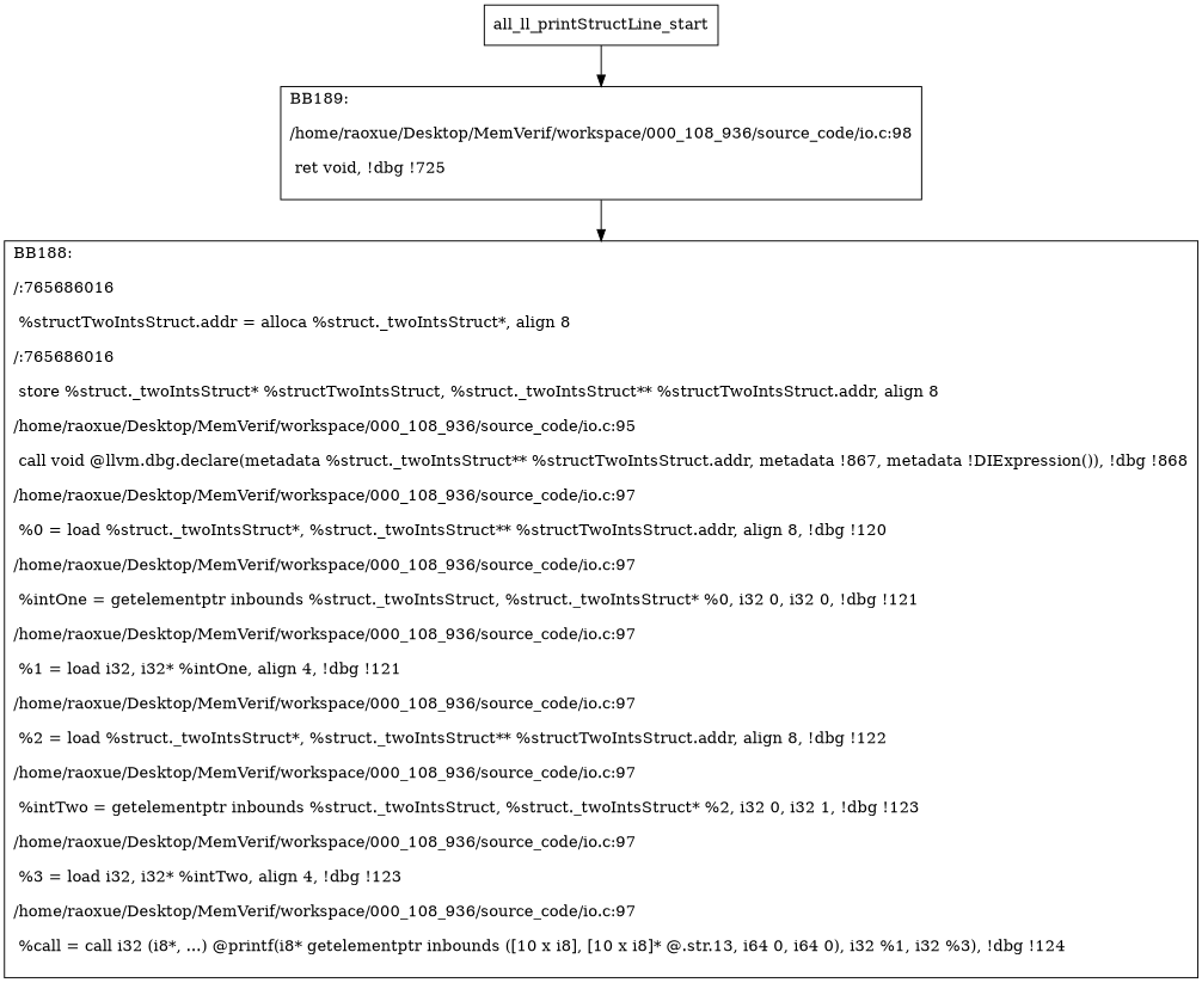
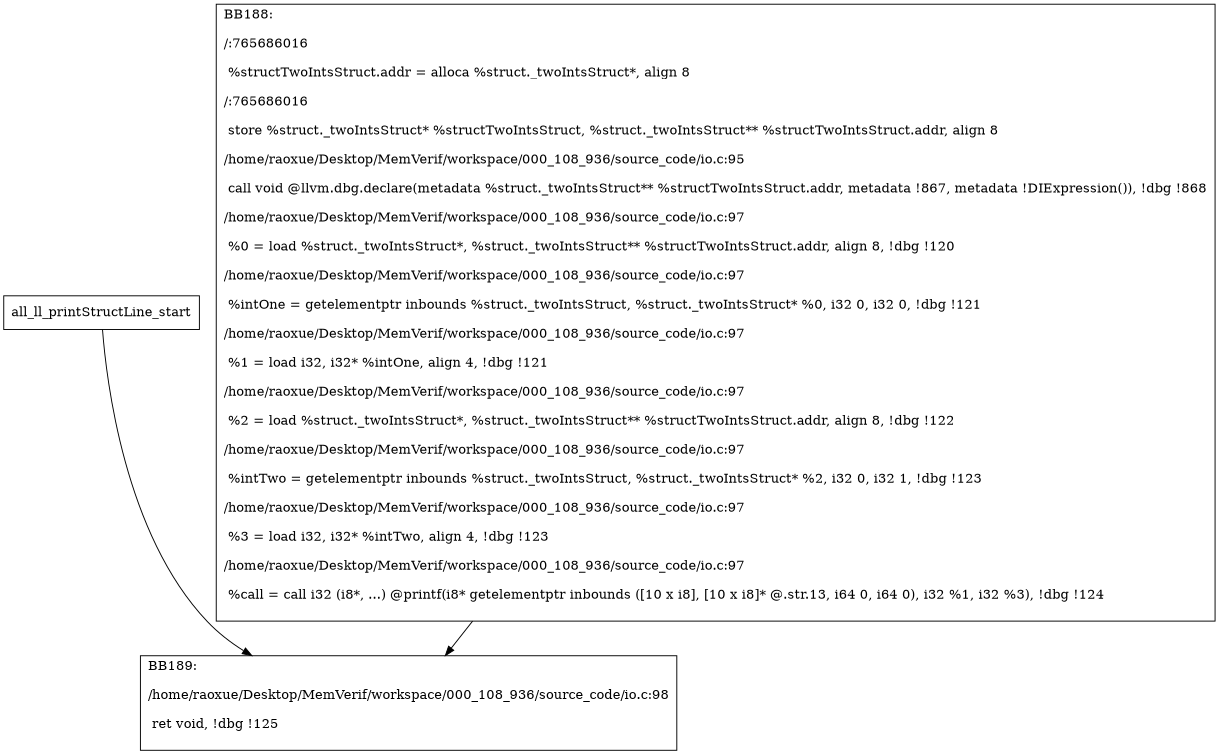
  digraph {
    node [shape=record]
    n1 [label="{all_ll_printStructLine_start}"]
-   n2 [label="{BB189:\l\l/home/raoxue/Desktop/MemVerif/workspace/000_108_936/source_code/io.c:98\l\n  ret void, !dbg !725\l\n}"]
+   n2 [label="{BB189:\l\l/home/raoxue/Desktop/MemVerif/workspace/000_108_936/source_code/io.c:98\l\n  ret void, !dbg !125\l\n}"]
    n3 [label="{BB188:\l\l/:765686016\l\n  %structTwoIntsStruct.addr = alloca %struct._twoIntsStruct*, align 8\l\n/:765686016\l\n  store %struct._twoIntsStruct* %structTwoIntsStruct, %struct._twoIntsStruct** %structTwoIntsStruct.addr, align 8\l\n/home/raoxue/Desktop/MemVerif/workspace/000_108_936/source_code/io.c:95\l\n  call void @llvm.dbg.declare(metadata %struct._twoIntsStruct** %structTwoIntsStruct.addr, metadata !867, metadata !DIExpression()), !dbg !868\l\n/home/raoxue/Desktop/MemVerif/workspace/000_108_936/source_code/io.c:97\l\n  %0 = load %struct._twoIntsStruct*, %struct._twoIntsStruct** %structTwoIntsStruct.addr, align 8, !dbg !120\l\n/home/raoxue/Desktop/MemVerif/workspace/000_108_936/source_code/io.c:97\l\n  %intOne = getelementptr inbounds %struct._twoIntsStruct, %struct._twoIntsStruct* %0, i32 0, i32 0, !dbg !121\l\n/home/raoxue/Desktop/MemVerif/workspace/000_108_936/source_code/io.c:97\l\n  %1 = load i32, i32* %intOne, align 4, !dbg !121\l\n/home/raoxue/Desktop/MemVerif/workspace/000_108_936/source_code/io.c:97\l\n  %2 = load %struct._twoIntsStruct*, %struct._twoIntsStruct** %structTwoIntsStruct.addr, align 8, !dbg !122\l\n/home/raoxue/Desktop/MemVerif/workspace/000_108_936/source_code/io.c:97\l\n  %intTwo = getelementptr inbounds %struct._twoIntsStruct, %struct._twoIntsStruct* %2, i32 0, i32 1, !dbg !123\l\n/home/raoxue/Desktop/MemVerif/workspace/000_108_936/source_code/io.c:97\l\n  %3 = load i32, i32* %intTwo, align 4, !dbg !123\l\n/home/raoxue/Desktop/MemVerif/workspace/000_108_936/source_code/io.c:97\l\n  %call = call i32 (i8*, ...) @printf(i8* getelementptr inbounds ([10 x i8], [10 x i8]* @.str.13, i64 0, i64 0), i32 %1, i32 %3), !dbg !124\l\n}"]
    n1 -> n2
-   n2 -> n3
+   n3 -> n2
  }
